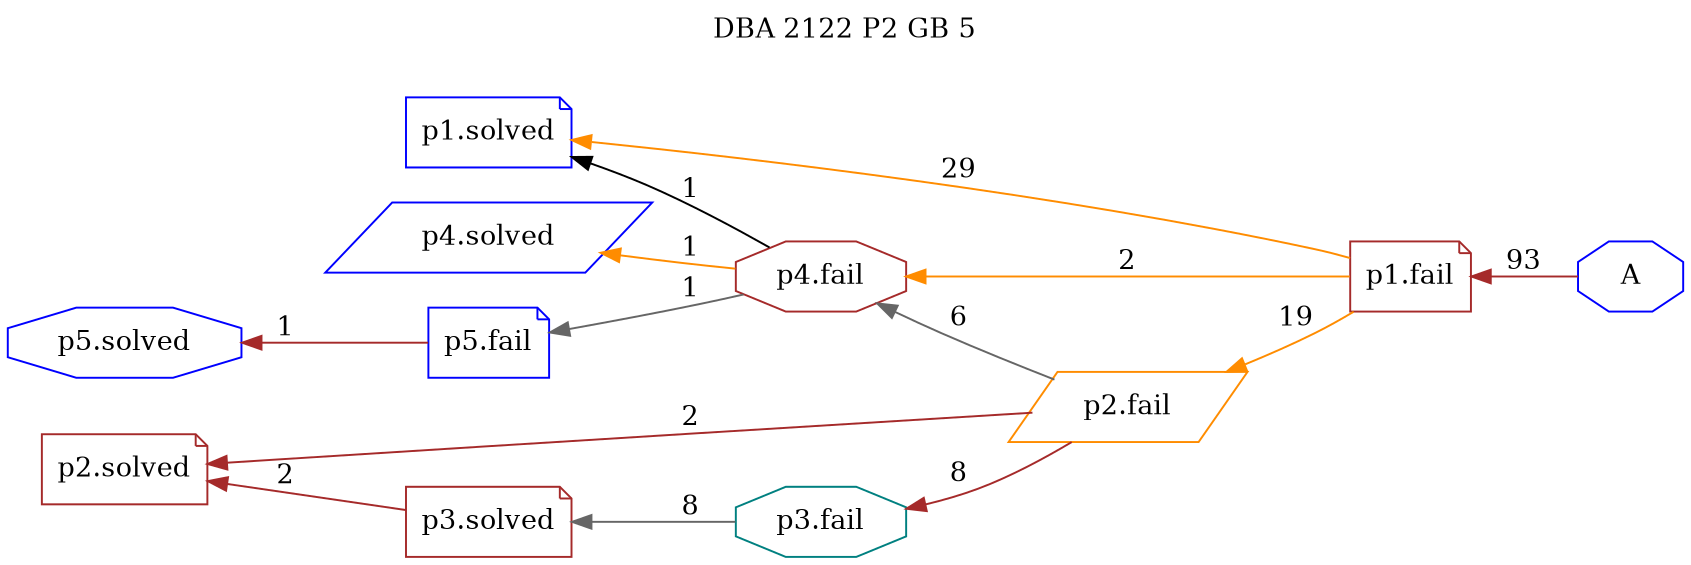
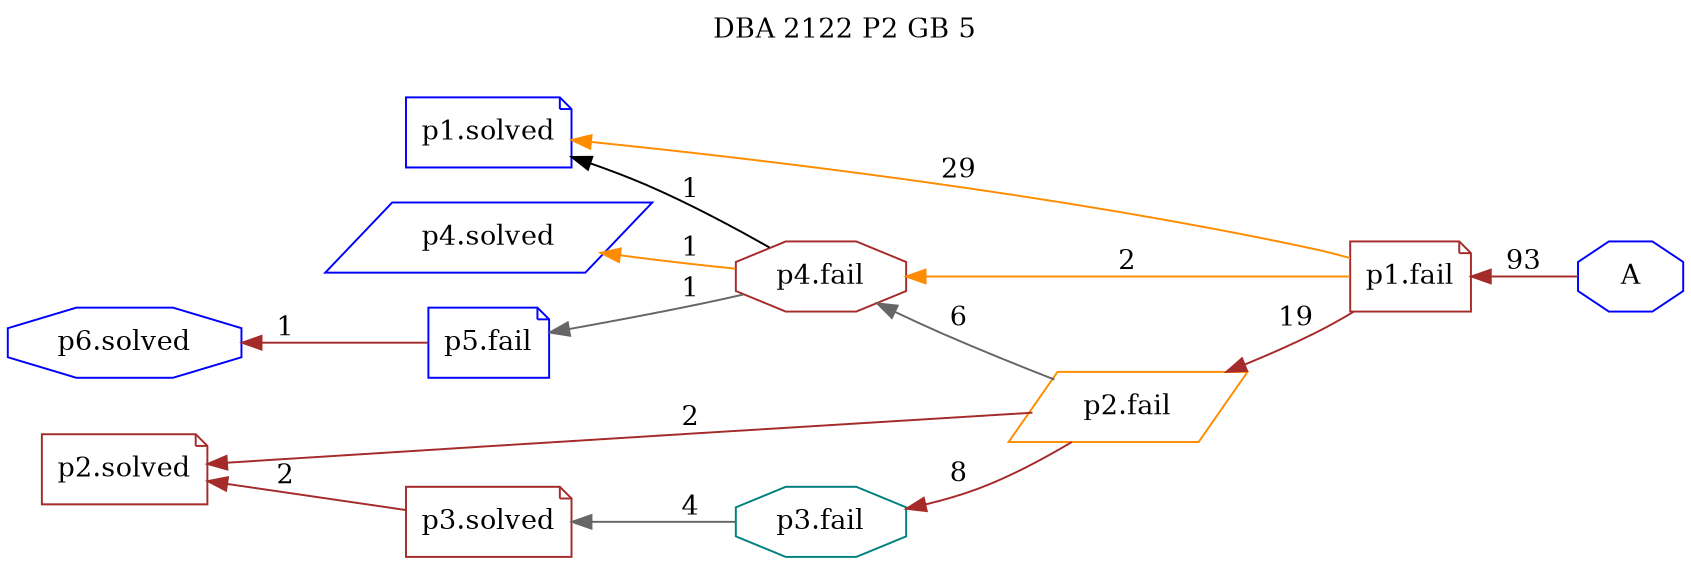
  digraph {
    label=" DBA 2122 P2 GB 5 "
    labelloc=tl
    rankdir=RL
    node [color=blue shape=note]
    edge [color=brown]
    n1 [label=A shape=octagon]
    n2 [color=brown label="p1.fail"]
    n3 [label="p1.solved"]
    n4 [color=darkorange label="p2.fail" shape=parallelogram]
    n5 [color=brown label="p4.fail" shape=octagon]
    n6 [color=teal label="p3.fail" shape=octagon]
    n7 [color=brown label="p2.solved"]
    n8 [label="p4.solved" shape=parallelogram]
    n9 [label="p5.fail"]
    n10 [color=brown label="p3.solved"]
-   n11 [label="p5.solved" shape=octagon]
+   n11 [label="p6.solved" shape=octagon]
    n1 -> n2 [label=93]
    n2 -> n3 [color=darkorange label=29]
-   n2 -> n4 [color=darkorange label=19]
+   n2 -> n4 [label=19]
    n2 -> n5 [color=darkorange label=2]
    n4 -> n5 [color=gray40 label=6]
    n4 -> n6 [label=8]
    n4 -> n7 [label=2]
    n5 -> n3 [color=black label=1]
    n5 -> n8 [color=darkorange label=1]
    n5 -> n9 [color=gray40 label=1]
-   n6 -> n10 [color=gray40 label=8]
+   n6 -> n10 [color=gray40 label=4]
    n9 -> n11 [label=1]
    n10 -> n7 [label=2]
  }
